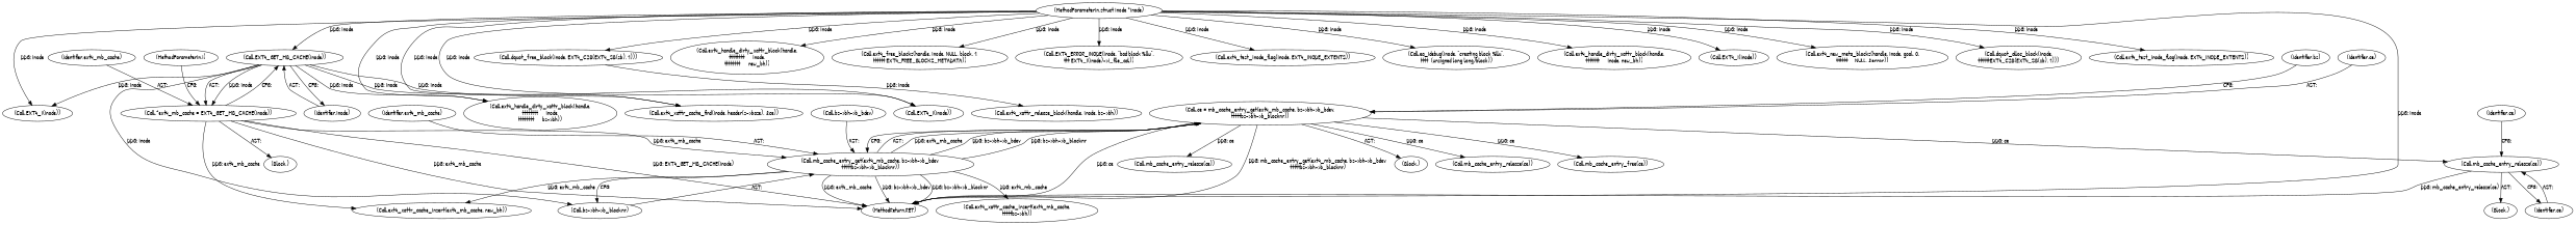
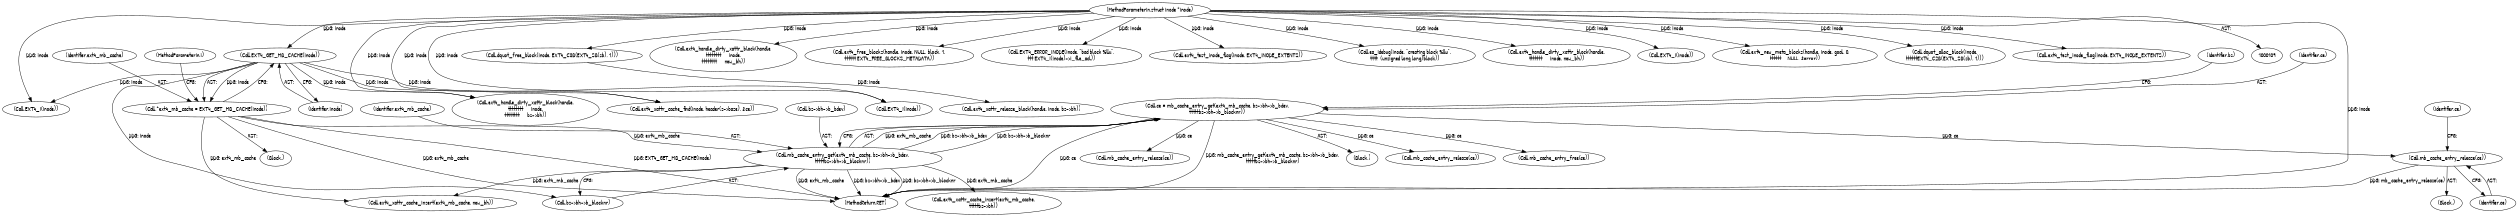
  digraph {
    fontname="Patrick Hand"
    node [fontname="Patrick Hand"]
    edge [fontname="Patrick Hand"]
    n1 [label="(Call,mb_cache_entry_release(ce))"]
    n2 [label="(Identifier,ce)"]
    n3 [label="(MethodReturn,RET)"]
    n4 [label="(Block,)"]
    n5 [label="(Call,ce = mb_cache_entry_get(ext4_mb_cache, bs->bh->b_bdev,\n\t\t\t\t\tbs->bh->b_blocknr))"]
    n6 [label="(Call,mb_cache_entry_get(ext4_mb_cache, bs->bh->b_bdev,\n\t\t\t\t\tbs->bh->b_blocknr))"]
    n7 [label="(Call,mb_cache_entry_release(ce))"]
    n8 [label="(Block,)"]
    n9 [label="(Call,mb_cache_entry_release(ce))"]
    n10 [label="(Call,mb_cache_entry_free(ce))"]
    n11 [label="(Call,ext4_xattr_cache_insert(ext4_mb_cache,\n\t\t\t\t\tbs->bh))"]
    n12 [label="(Call,bs->bh->b_blocknr)"]
    n13 [label="(Call,ext4_xattr_cache_insert(ext4_mb_cache, new_bh))"]
    n14 [label="(Call,*ext4_mb_cache = EXT4_GET_MB_CACHE(inode))"]
    n15 [label="(Call,EXT4_GET_MB_CACHE(inode))"]
    n16 [label="(Block,)"]
    n17 [label="(Call,ext4_xattr_cache_find(inode, header(s->base), &ce))"]
    n18 [label="(Call,EXT4_I(inode))"]
    n19 [label="(Call,ext4_handle_dirty_xattr_block(handle,\n\t\t\t\t\t\t\t\t      inode,\n\t\t\t\t\t\t\t\t      bs->bh))"]
    n20 [label="(Identifier,inode)"]
    n21 [label="(Call,EXT4_I(inode))"]
    n22 [label="(MethodParameterIn,struct inode *inode)"]
    n23 [label="(Call,ext4_handle_dirty_xattr_block(handle,\n\t\t\t\t\t\t\t\t      inode,\n\t\t\t\t\t\t\t\t      new_bh))"]
    n24 [label="(Call,ext4_free_blocks(handle, inode, NULL, block, 1,\n\t\t\t\t\t\t EXT4_FREE_BLOCKS_METADATA))"]
    n25 [label="(Call,EXT4_ERROR_INODE(inode, \"bad block %llu\",\n\t\t\t EXT4_I(inode)->i_file_acl))"]
    n26 [label="(Call,ext4_test_inode_flag(inode, EXT4_INODE_EXTENTS))"]
    n27 [label="(Call,ea_idebug(inode, \"creating block %llu\",\n\t\t\t\t  (unsigned long long)block))"]
    n28 [label="(Call,ext4_handle_dirty_xattr_block(handle,\n\t\t\t\t\t\t\t      inode, new_bh))"]
    n29 [label="(Call,EXT4_I(inode))"]
    n30 [label="(Call,ext4_new_meta_blocks(handle, inode, goal, 0,\n\t\t\t\t\t\t     NULL, &error))"]
    n31 [label="(Call,dquot_alloc_block(inode,\n\t\t\t\t\t\tEXT4_C2B(EXT4_SB(sb), 1)))"]
    n32 [label="(Call,ext4_test_inode_flag(inode, EXT4_INODE_EXTENTS))"]
-   n33 [label="(Call,dquot_free_block(inode, EXT4_C2B(EXT4_SB(sb), 1)))"]
+   n33 [label="(Call,dquot_free_block(inode, EXT4_C8B(EXT4_SB(sb), 1)))"]
+   1000109
    n35 [label="(Call,ext4_xattr_release_block(handle, inode, bs->bh))"]
    n36 [label="(Identifier,ext4_mb_cache)"]
    n37 [label="(Identifier,ext4_mb_cache)"]
    n38 [label="(MethodParameterIn,i)"]
    n39 [label="(Call,bs->bh->b_bdev)"]
    n40 [label="(Identifier,ce)"]
    n41 [label="(Identifier,ce)"]
    n42 [label="(Identifier,bs)"]
    n1 -> n2 [label="CFG: "]
    n1 -> n3 [label="DDG: mb_cache_entry_release(ce)"]
    n1 -> n4 [label="AST: "]
    n2 -> n1 [label="AST: "]
    n5 -> n1 [label="DDG: ce"]
    n5 -> n3 [label="DDG: ce"]
    n5 -> n3 [label="DDG: mb_cache_entry_get(ext4_mb_cache, bs->bh->b_bdev,\n\t\t\t\t\tbs->bh->b_blocknr)"]
    n5 -> n6 [label="CFG: "]
    n5 -> n7 [label="DDG: ce"]
    n5 -> n8 [label="AST: "]
    n5 -> n9 [label="DDG: ce"]
    n5 -> n10 [label="DDG: ce"]
    n6 -> n3 [label="DDG: ext4_mb_cache"]
    n6 -> n3 [label="DDG: bs->bh->b_bdev"]
    n6 -> n3 [label="DDG: bs->bh->b_blocknr"]
    n6 -> n5 [label="AST: "]
    n6 -> n5 [label="DDG: ext4_mb_cache"]
    n6 -> n5 [label="DDG: bs->bh->b_bdev"]
    n6 -> n5 [label="DDG: bs->bh->b_blocknr"]
    n6 -> n11 [label="DDG: ext4_mb_cache"]
    n6 -> n12 [label="CFG: "]
    n6 -> n13 [label="DDG: ext4_mb_cache"]
    n12 -> n6 [label="AST: "]
    n14 -> n3 [label="DDG: ext4_mb_cache"]
    n14 -> n3 [label="DDG: EXT4_GET_MB_CACHE(inode)"]
    n14 -> n6 [label="DDG: ext4_mb_cache"]
    n14 -> n13 [label="DDG: ext4_mb_cache"]
    n14 -> n15 [label="CFG: "]
    n14 -> n16 [label="AST: "]
    n15 -> n12 [label="DDG: inode"]
    n15 -> n14 [label="AST: "]
    n15 -> n14 [label="DDG: inode"]
    n15 -> n17 [label="DDG: inode"]
    n15 -> n18 [label="DDG: inode"]
    n15 -> n19 [label="DDG: inode"]
    n15 -> n20 [label="CFG: "]
    n15 -> n21 [label="DDG: inode"]
    n20 -> n15 [label="AST: "]
    n22 -> n3 [label="DDG: inode"]
    n22 -> n15 [label="DDG: inode"]
    n22 -> n17 [label="DDG: inode"]
    n22 -> n18 [label="DDG: inode"]
    n22 -> n19 [label="DDG: inode"]
    n22 -> n21 [label="DDG: inode"]
    n22 -> n23 [label="DDG: inode"]
    n22 -> n24 [label="DDG: inode"]
    n22 -> n25 [label="DDG: inode"]
    n22 -> n26 [label="DDG: inode"]
    n22 -> n27 [label="DDG: inode"]
    n22 -> n28 [label="DDG: inode"]
    n22 -> n29 [label="DDG: inode"]
    n22 -> n30 [label="DDG: inode"]
    n22 -> n31 [label="DDG: inode"]
    n22 -> n32 [label="DDG: inode"]
    n22 -> n33 [label="DDG: inode"]
+   n22 -> 1000109 [label="AST: "]
    n33 -> n35 [label="DDG: inode"]
    n36 -> n6 [label="AST: "]
    n37 -> n14 [label="AST: "]
    n38 -> n14 [label="CFG: "]
    n39 -> n6 [label="AST: "]
    n40 -> n1 [label="CFG: "]
    n41 -> n5 [label="AST: "]
    n42 -> n5 [label="CFG: "]
  }
